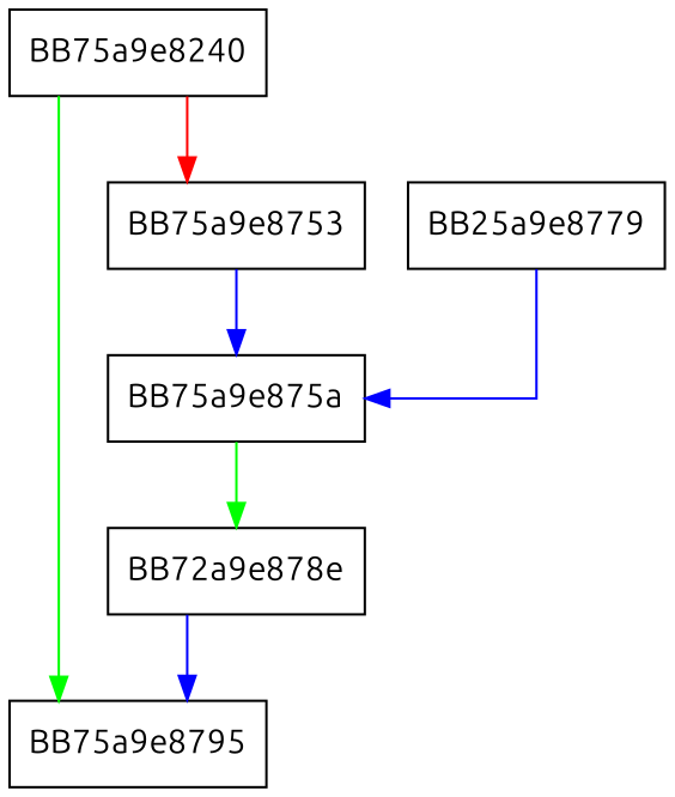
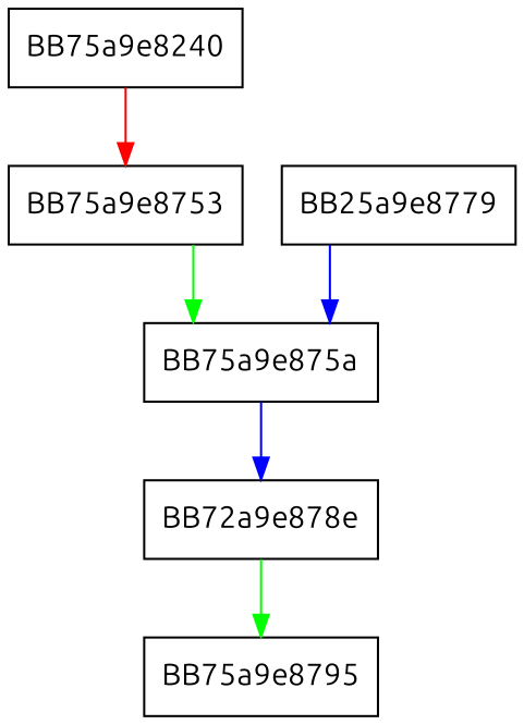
  digraph {
    fontname=Ubuntu
    splines=ortho
    node [fontname=Ubuntu shape=box]
    edge [color=blue fontname=Ubuntu]
    n1 [label=BB75a9e8240]
    BB75a9e8795
    BB75a9e8753
    BB75a9e875a
    n5 [label=BB72a9e878e]
    n6 [label=BB25a9e8779]
-   n1 -> BB75a9e8795 [color=green]
    n1 -> BB75a9e8753 [color=red]
-   BB75a9e8753 -> BB75a9e875a
-   BB75a9e875a -> n5 [color=green]
-   n5 -> BB75a9e8795
+   BB75a9e8753 -> BB75a9e875a [color=green]
+   BB75a9e875a -> n5
+   n5 -> BB75a9e8795 [color=green]
    n6 -> BB75a9e875a
  }
